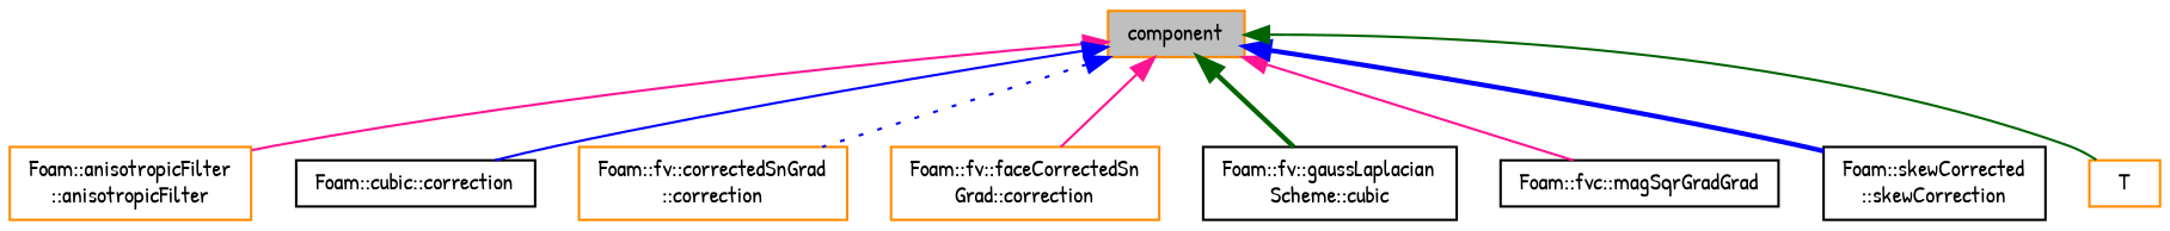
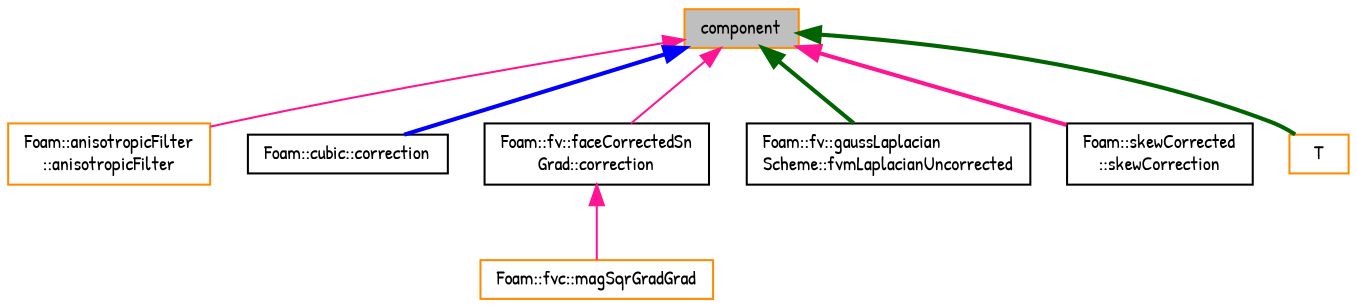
  digraph {
    fontname="Patrick Hand"
    rankdir=TB
    node [color=darkorange fontname="Patrick Hand" fontsize=10 shape=record]
    edge [color=deeppink dir=back fontname="Patrick Hand" fontsize=10 labelfontname=Helvetica labelfontsize=10 style=bold]
    n1 [fillcolor=grey75 fontcolor=black height=0.2 label=component style=filled width=0.4]
    n2 [height=0.2 label="Foam::anisotropicFilter\l::anisotropicFilter" width=0.4]
    n3 [color=black height=0.2 label="Foam::cubic::correction" width=0.4]
-   n4 [height=0.2 label="Foam::fv::correctedSnGrad\l::correction" width=0.4]
-   n5 [height=0.2 label="Foam::fv::faceCorrectedSn\lGrad::correction" width=0.4]
-   n6 [color=black height=0.2 label="Foam::fv::gaussLaplacian\lScheme::cubic" width=0.4]
-   n7 [color=black height=0.2 label="Foam::fvc::magSqrGradGrad" width=0.4]
+   n5 [color=black height=0.2 label="Foam::fv::faceCorrectedSn\lGrad::correction" width=0.4]
+   n6 [color=black height=0.2 label="Foam::fv::gaussLaplacian\lScheme::fvmLaplacianUncorrected" width=0.4]
+   n7 [height=0.2 label="Foam::fvc::magSqrGradGrad" width=0.4]
    n8 [color=black height=0.2 label="Foam::skewCorrected\l::skewCorrection" width=0.4]
    n9 [height=0.2 label=T width=0.4]
    n1 -> n2 [style=solid]
-   n1 -> n3 [color=blue style=solid]
-   n1 -> n4 [color=blue style=dotted]
+   n1 -> n3 [color=blue]
    n1 -> n5 [style=solid]
    n1 -> n6 [color=darkgreen]
-   n1 -> n7 [style=solid]
-   n1 -> n8 [color=blue]
-   n1 -> n9 [color=darkgreen style=solid]
+   n5 -> n7 [style=solid]
+   n1 -> n8
+   n1 -> n9 [color=darkgreen]
  }
